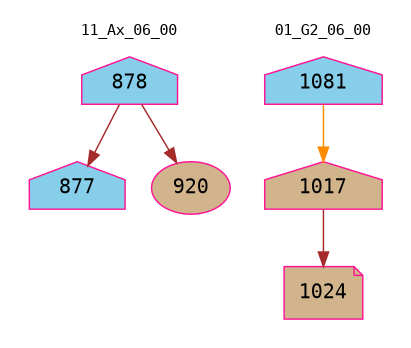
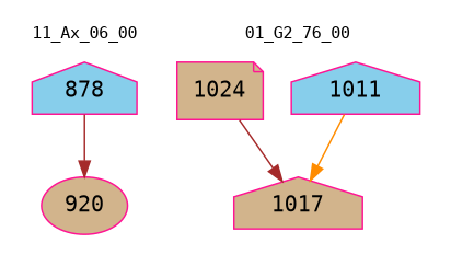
  digraph {
    fontname="DejaVu Sans Mono"
    node [color=deeppink fillcolor=skyblue fontname="DejaVu Sans Mono" shape=house style=filled]
    edge [color=brown fontname="DejaVu Sans Mono"]
    n1 [label=878]
-   n2 [label=877]
    n3 [fillcolor=tan label=920 shape=ellipse]
    n4 [fillcolor=tan label=1017]
-   n5 [label=1081]
+   n5 [label=1011]
    n6 [fillcolor=tan label=1024 shape=note]
    subgraph cluster_1 {
      color=white
      fontsize=10
      label="11_Ax_06_00"
      n1
-     n2
      n3
    }
    subgraph cluster_2 {
      color=white
      fontsize=10
-     label="01_G2_06_00"
+     label="01_G2_76_00"
      n4
      n5
      n6
    }
-   n1 -> n2
    n1 -> n3
-   n4 -> n6
+   n6 -> n4
    n5 -> n4 [color=darkorange]
  }
